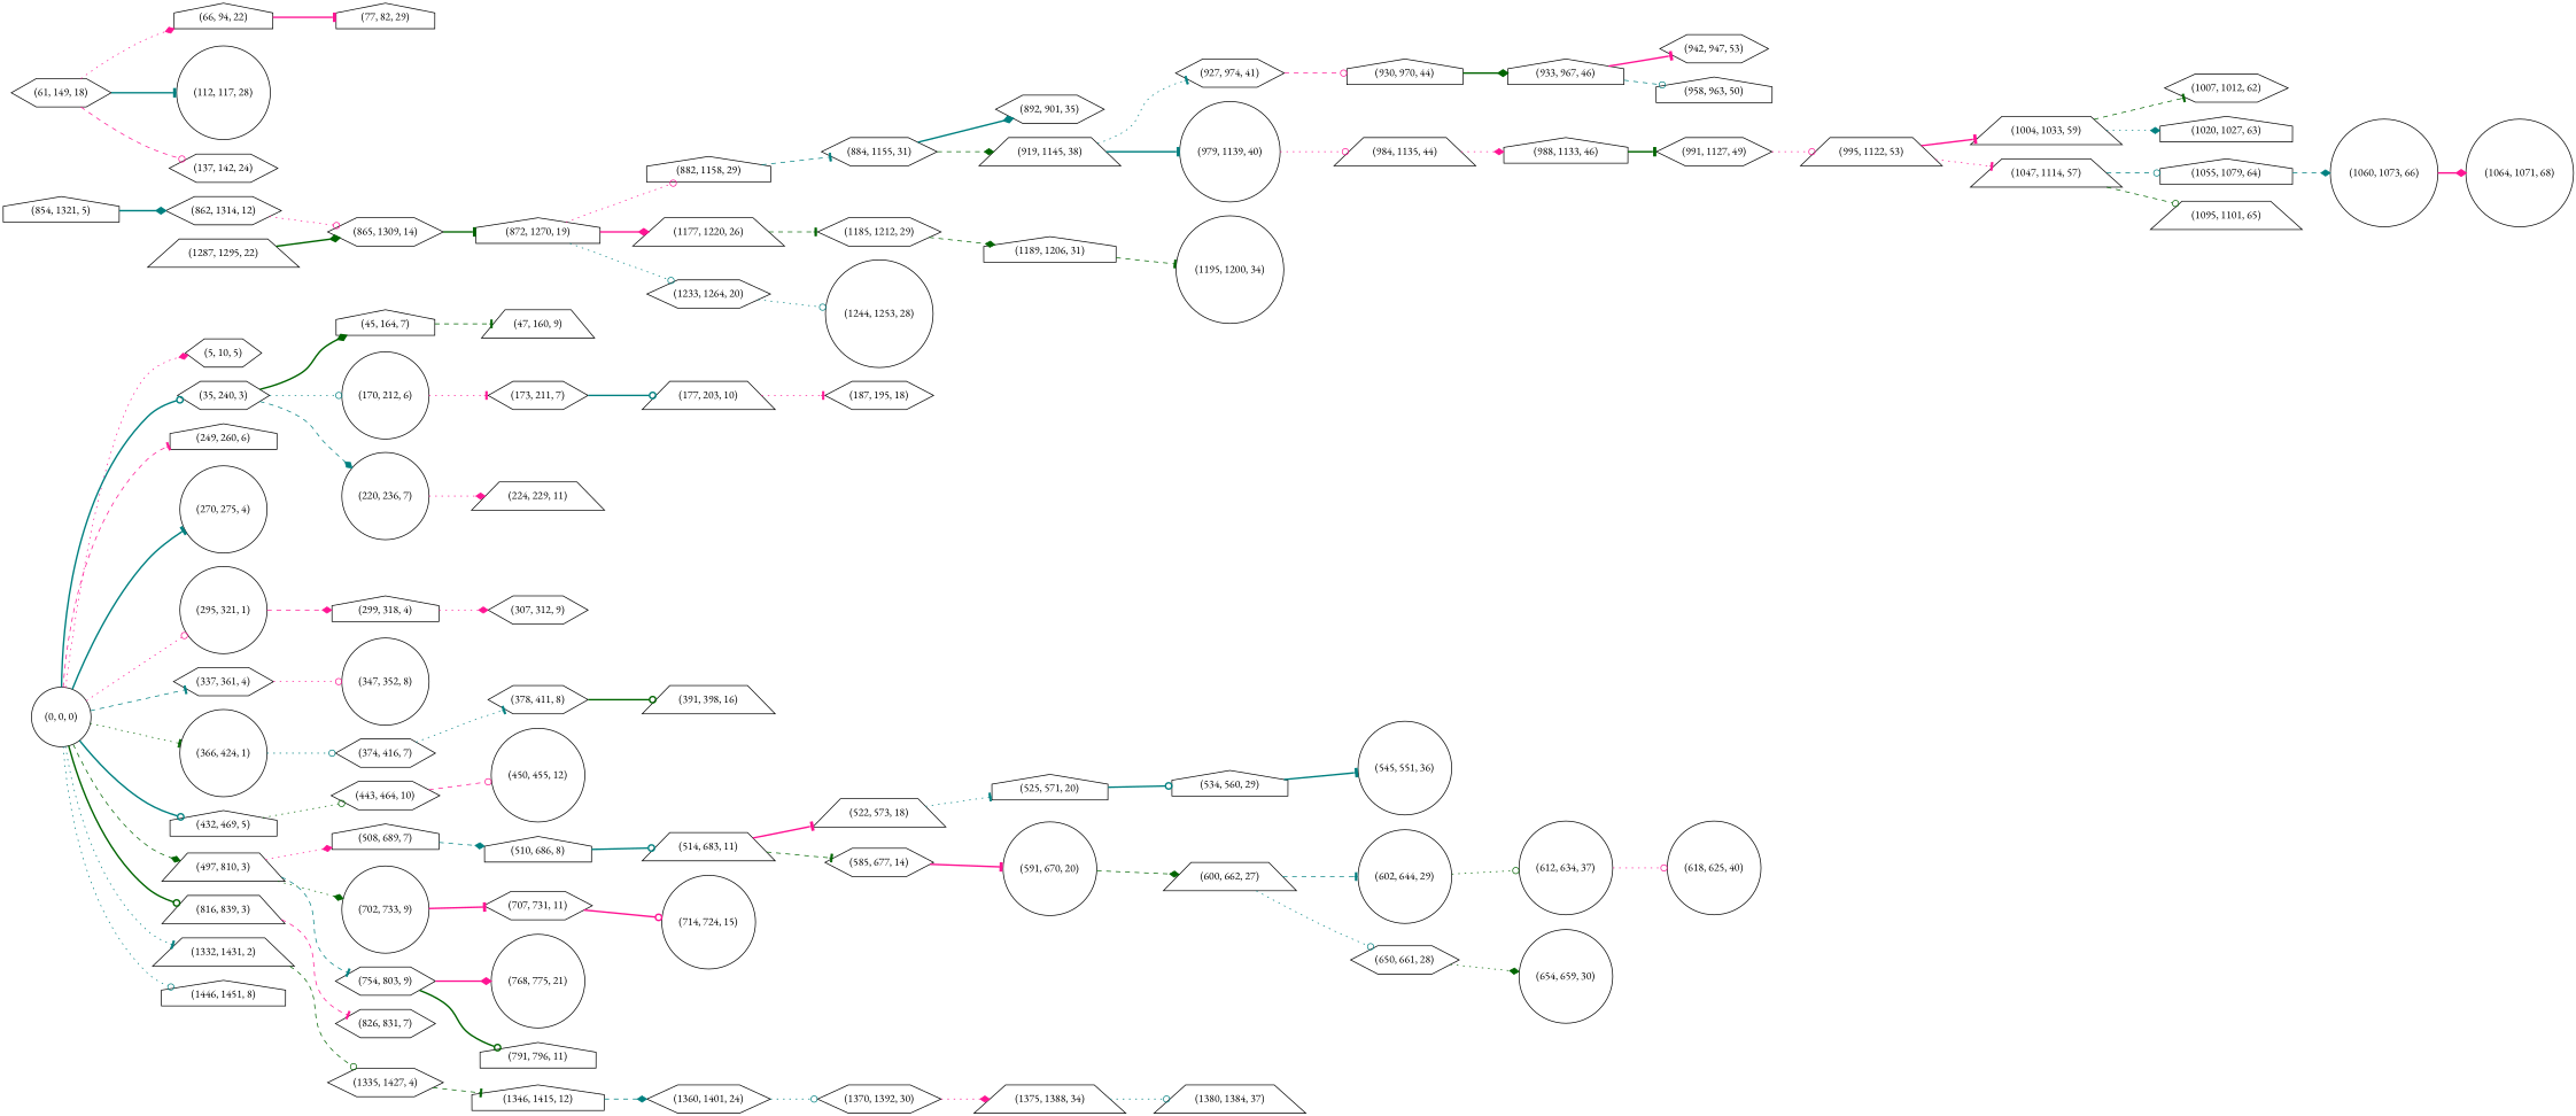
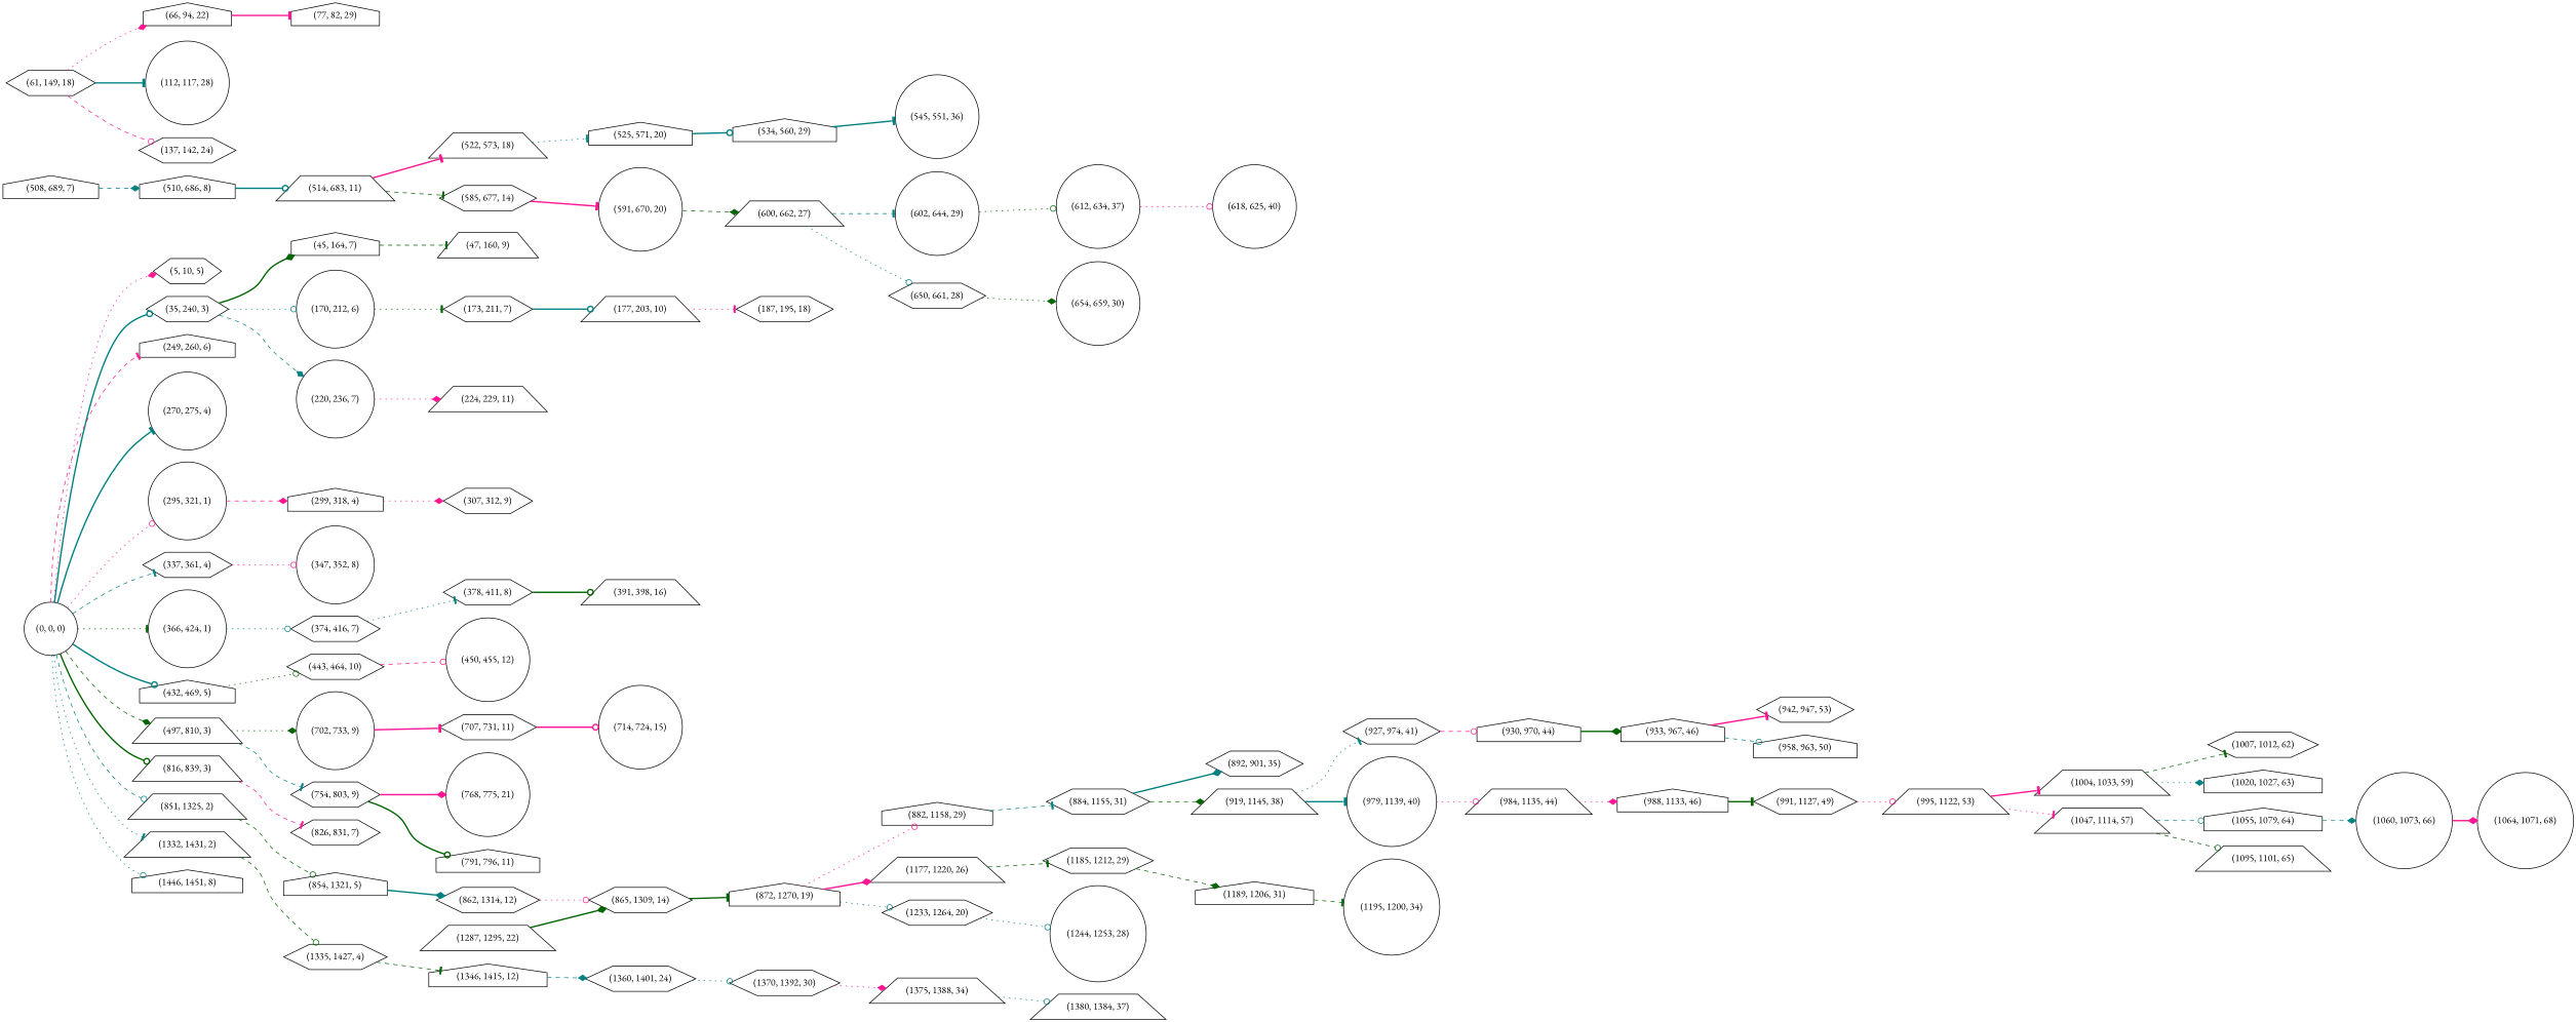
  digraph {
    fontname="EB Garamond"
    rankdir=LR
    node [fontname="EB Garamond" shape=hexagon]
    edge [arrowhead=odot color=teal fontname="EB Garamond" style=dotted]
    "(0, 0, 0)" [shape=circle]
    "(5, 10, 5)"
    "(35, 240, 3)"
    "(249, 260, 6)" [shape=house]
    "(270, 275, 4)" [shape=circle]
    "(295, 321, 1)" [shape=circle]
    "(337, 361, 4)"
    "(366, 424, 1)" [shape=circle]
    "(432, 469, 5)" [shape=house]
    "(497, 810, 3)" [shape=trapezium]
    "(816, 839, 3)" [shape=trapezium]
+   "(851, 1325, 2)" [shape=trapezium]
    "(1332, 1431, 2)" [shape=trapezium]
    "(1446, 1451, 8)" [shape=house]
    "(45, 164, 7)" [shape=house]
    "(170, 212, 6)" [shape=circle]
    "(220, 236, 7)" [shape=circle]
    "(299, 318, 4)" [shape=house]
    "(347, 352, 8)" [shape=circle]
    "(374, 416, 7)"
    "(443, 464, 10)"
    "(508, 689, 7)" [shape=house]
    "(702, 733, 9)" [shape=circle]
    "(754, 803, 9)"
    "(826, 831, 7)"
    "(854, 1321, 5)" [shape=house]
    "(1335, 1427, 4)"
    "(47, 160, 9)" [shape=trapezium]
    "(173, 211, 7)"
    "(224, 229, 11)" [shape=trapezium]
    "(66, 94, 22)" [shape=house]
    "(61, 149, 18)"
    "(112, 117, 28)" [shape=circle]
    "(137, 142, 24)"
    "(77, 82, 29)" [shape=house]
    "(177, 203, 10)" [shape=trapezium]
    "(187, 195, 18)"
    "(307, 312, 9)"
    "(378, 411, 8)"
    "(391, 398, 16)" [shape=trapezium]
    "(450, 455, 12)" [shape=circle]
    "(510, 686, 8)" [shape=house]
    "(707, 731, 11)"
    "(768, 775, 21)" [shape=circle]
    "(791, 796, 11)" [shape=house]
    "(514, 683, 11)" [shape=trapezium]
    "(522, 573, 18)" [shape=trapezium]
    "(585, 677, 14)"
    "(525, 571, 20)" [shape=house]
    "(591, 670, 20)" [shape=circle]
    "(534, 560, 29)" [shape=house]
    "(545, 551, 36)" [shape=circle]
    "(600, 662, 27)" [shape=trapezium]
    "(602, 644, 29)" [shape=circle]
    "(650, 661, 28)"
    "(612, 634, 37)" [shape=circle]
    "(654, 659, 30)" [shape=circle]
    "(618, 625, 40)" [shape=circle]
    "(714, 724, 15)" [shape=circle]
    "(862, 1314, 12)"
    "(865, 1309, 14)"
    "(872, 1270, 19)" [shape=house]
    "(882, 1158, 29)" [shape=house]
    "(1177, 1220, 26)" [shape=trapezium]
    "(1233, 1264, 20)"
    "(1287, 1295, 22)" [shape=trapezium]
    "(884, 1155, 31)"
    "(1185, 1212, 29)"
    "(1244, 1253, 28)" [shape=circle]
    "(892, 901, 35)"
    "(919, 1145, 38)" [shape=trapezium]
    "(927, 974, 41)"
    "(979, 1139, 40)" [shape=circle]
    "(930, 970, 44)" [shape=house]
    "(984, 1135, 44)" [shape=trapezium]
    "(933, 967, 46)" [shape=house]
    "(942, 947, 53)"
    "(958, 963, 50)" [shape=house]
    "(988, 1133, 46)" [shape=house]
    "(991, 1127, 49)"
    "(995, 1122, 53)" [shape=trapezium]
    "(1004, 1033, 59)" [shape=trapezium]
    "(1047, 1114, 57)" [shape=trapezium]
    "(1007, 1012, 62)"
    "(1020, 1027, 63)" [shape=house]
    "(1055, 1079, 64)" [shape=house]
    "(1095, 1101, 65)" [shape=trapezium]
    "(1060, 1073, 66)" [shape=circle]
    "(1064, 1071, 68)" [shape=circle]
    "(1189, 1206, 31)" [shape=house]
    "(1195, 1200, 34)" [shape=circle]
    "(1346, 1415, 12)" [shape=house]
    "(1360, 1401, 24)"
    "(1370, 1392, 30)"
    "(1375, 1388, 34)" [shape=trapezium]
    "(1380, 1384, 37)" [shape=trapezium]
    "(0, 0, 0)" -> "(5, 10, 5)" [arrowhead=diamond color=deeppink]
    "(0, 0, 0)" -> "(35, 240, 3)" [style=bold]
    "(0, 0, 0)" -> "(249, 260, 6)" [arrowhead=tee color=deeppink style=dashed]
    "(0, 0, 0)" -> "(270, 275, 4)" [arrowhead=tee style=bold]
    "(0, 0, 0)" -> "(295, 321, 1)" [color=deeppink]
    "(0, 0, 0)" -> "(337, 361, 4)" [arrowhead=tee style=dashed]
    "(0, 0, 0)" -> "(366, 424, 1)" [arrowhead=tee color=darkgreen]
    "(0, 0, 0)" -> "(432, 469, 5)" [style=bold]
    "(0, 0, 0)" -> "(497, 810, 3)" [arrowhead=diamond color=darkgreen style=dashed]
    "(0, 0, 0)" -> "(816, 839, 3)" [color=darkgreen style=bold]
+   "(0, 0, 0)" -> "(851, 1325, 2)" [style=dashed]
    "(0, 0, 0)" -> "(1332, 1431, 2)" [arrowhead=tee]
    "(0, 0, 0)" -> "(1446, 1451, 8)"
    "(35, 240, 3)" -> "(45, 164, 7)" [arrowhead=diamond color=darkgreen style=bold]
    "(35, 240, 3)" -> "(170, 212, 6)"
    "(35, 240, 3)" -> "(220, 236, 7)" [arrowhead=diamond style=dashed]
    "(295, 321, 1)" -> "(299, 318, 4)" [arrowhead=diamond color=deeppink style=dashed]
    "(337, 361, 4)" -> "(347, 352, 8)" [color=deeppink]
    "(366, 424, 1)" -> "(374, 416, 7)"
    "(432, 469, 5)" -> "(443, 464, 10)" [color=darkgreen]
-   "(497, 810, 3)" -> "(508, 689, 7)" [arrowhead=diamond color=deeppink]
    "(497, 810, 3)" -> "(702, 733, 9)" [arrowhead=diamond color=darkgreen]
    "(497, 810, 3)" -> "(754, 803, 9)" [arrowhead=tee style=dashed]
    "(816, 839, 3)" -> "(826, 831, 7)" [arrowhead=tee color=deeppink style=dashed]
+   "(851, 1325, 2)" -> "(854, 1321, 5)" [color=darkgreen style=dashed]
    "(1332, 1431, 2)" -> "(1335, 1427, 4)" [color=darkgreen style=dashed]
    "(45, 164, 7)" -> "(47, 160, 9)" [arrowhead=tee color=darkgreen style=dashed]
-   "(170, 212, 6)" -> "(173, 211, 7)" [arrowhead=tee color=deeppink]
+   "(170, 212, 6)" -> "(173, 211, 7)" [arrowhead=tee color=darkgreen]
    "(220, 236, 7)" -> "(224, 229, 11)" [arrowhead=diamond color=deeppink]
    "(299, 318, 4)" -> "(307, 312, 9)" [arrowhead=diamond color=deeppink]
    "(374, 416, 7)" -> "(378, 411, 8)" [arrowhead=tee]
    "(443, 464, 10)" -> "(450, 455, 12)" [color=deeppink style=dashed]
    "(508, 689, 7)" -> "(510, 686, 8)" [arrowhead=diamond style=dashed]
    "(702, 733, 9)" -> "(707, 731, 11)" [arrowhead=tee color=deeppink style=bold]
    "(754, 803, 9)" -> "(768, 775, 21)" [arrowhead=diamond color=deeppink style=bold]
    "(754, 803, 9)" -> "(791, 796, 11)" [color=darkgreen style=bold]
    "(854, 1321, 5)" -> "(862, 1314, 12)" [arrowhead=diamond style=bold]
    "(1335, 1427, 4)" -> "(1346, 1415, 12)" [arrowhead=tee color=darkgreen style=dashed]
    "(173, 211, 7)" -> "(177, 203, 10)" [style=bold]
    "(66, 94, 22)" -> "(77, 82, 29)" [arrowhead=tee color=deeppink style=bold]
    "(61, 149, 18)" -> "(66, 94, 22)" [arrowhead=diamond color=deeppink]
    "(61, 149, 18)" -> "(112, 117, 28)" [arrowhead=tee style=bold]
    "(61, 149, 18)" -> "(137, 142, 24)" [color=deeppink style=dashed]
    "(177, 203, 10)" -> "(187, 195, 18)" [arrowhead=tee color=deeppink]
    "(378, 411, 8)" -> "(391, 398, 16)" [color=darkgreen style=bold]
    "(510, 686, 8)" -> "(514, 683, 11)" [style=bold]
    "(707, 731, 11)" -> "(714, 724, 15)" [color=deeppink style=bold]
    "(514, 683, 11)" -> "(522, 573, 18)" [arrowhead=tee color=deeppink style=bold]
    "(514, 683, 11)" -> "(585, 677, 14)" [arrowhead=tee color=darkgreen style=dashed]
    "(522, 573, 18)" -> "(525, 571, 20)" [arrowhead=tee]
    "(585, 677, 14)" -> "(591, 670, 20)" [arrowhead=tee color=deeppink style=bold]
    "(525, 571, 20)" -> "(534, 560, 29)" [style=bold]
    "(591, 670, 20)" -> "(600, 662, 27)" [arrowhead=diamond color=darkgreen style=dashed]
    "(534, 560, 29)" -> "(545, 551, 36)" [arrowhead=tee style=bold]
    "(600, 662, 27)" -> "(602, 644, 29)" [arrowhead=tee style=dashed]
    "(600, 662, 27)" -> "(650, 661, 28)"
    "(602, 644, 29)" -> "(612, 634, 37)" [color=darkgreen]
    "(650, 661, 28)" -> "(654, 659, 30)" [arrowhead=diamond color=darkgreen]
    "(612, 634, 37)" -> "(618, 625, 40)" [color=deeppink]
    "(862, 1314, 12)" -> "(865, 1309, 14)" [color=deeppink]
    "(865, 1309, 14)" -> "(872, 1270, 19)" [arrowhead=tee color=darkgreen style=bold]
    "(872, 1270, 19)" -> "(882, 1158, 29)" [color=deeppink]
    "(872, 1270, 19)" -> "(1177, 1220, 26)" [arrowhead=diamond color=deeppink style=bold]
    "(872, 1270, 19)" -> "(1233, 1264, 20)"
    "(882, 1158, 29)" -> "(884, 1155, 31)" [arrowhead=tee style=dashed]
    "(1177, 1220, 26)" -> "(1185, 1212, 29)" [arrowhead=tee color=darkgreen style=dashed]
    "(1233, 1264, 20)" -> "(1244, 1253, 28)"
    "(1287, 1295, 22)" -> "(865, 1309, 14)" [arrowhead=diamond color=darkgreen style=bold]
    "(884, 1155, 31)" -> "(892, 901, 35)" [arrowhead=diamond style=bold]
    "(884, 1155, 31)" -> "(919, 1145, 38)" [arrowhead=diamond color=darkgreen style=dashed]
    "(1185, 1212, 29)" -> "(1189, 1206, 31)" [arrowhead=diamond color=darkgreen style=dashed]
    "(919, 1145, 38)" -> "(927, 974, 41)" [arrowhead=tee]
    "(919, 1145, 38)" -> "(979, 1139, 40)" [arrowhead=tee style=bold]
    "(927, 974, 41)" -> "(930, 970, 44)" [color=deeppink style=dashed]
    "(979, 1139, 40)" -> "(984, 1135, 44)" [color=deeppink]
    "(930, 970, 44)" -> "(933, 967, 46)" [arrowhead=diamond color=darkgreen style=bold]
    "(984, 1135, 44)" -> "(988, 1133, 46)" [arrowhead=diamond color=deeppink]
    "(933, 967, 46)" -> "(942, 947, 53)" [arrowhead=tee color=deeppink style=bold]
    "(933, 967, 46)" -> "(958, 963, 50)" [style=dashed]
    "(988, 1133, 46)" -> "(991, 1127, 49)" [arrowhead=tee color=darkgreen style=bold]
    "(991, 1127, 49)" -> "(995, 1122, 53)" [color=deeppink]
    "(995, 1122, 53)" -> "(1004, 1033, 59)" [arrowhead=tee color=deeppink style=bold]
    "(995, 1122, 53)" -> "(1047, 1114, 57)" [arrowhead=tee color=deeppink]
    "(1004, 1033, 59)" -> "(1007, 1012, 62)" [arrowhead=tee color=darkgreen style=dashed]
    "(1004, 1033, 59)" -> "(1020, 1027, 63)" [arrowhead=diamond]
    "(1047, 1114, 57)" -> "(1055, 1079, 64)" [style=dashed]
    "(1047, 1114, 57)" -> "(1095, 1101, 65)" [color=darkgreen style=dashed]
    "(1055, 1079, 64)" -> "(1060, 1073, 66)" [arrowhead=diamond style=dashed]
    "(1060, 1073, 66)" -> "(1064, 1071, 68)" [arrowhead=diamond color=deeppink style=bold]
    "(1189, 1206, 31)" -> "(1195, 1200, 34)" [arrowhead=tee color=darkgreen style=dashed]
    "(1346, 1415, 12)" -> "(1360, 1401, 24)" [arrowhead=diamond style=dashed]
    "(1360, 1401, 24)" -> "(1370, 1392, 30)"
    "(1370, 1392, 30)" -> "(1375, 1388, 34)" [arrowhead=diamond color=deeppink]
    "(1375, 1388, 34)" -> "(1380, 1384, 37)"
  }
